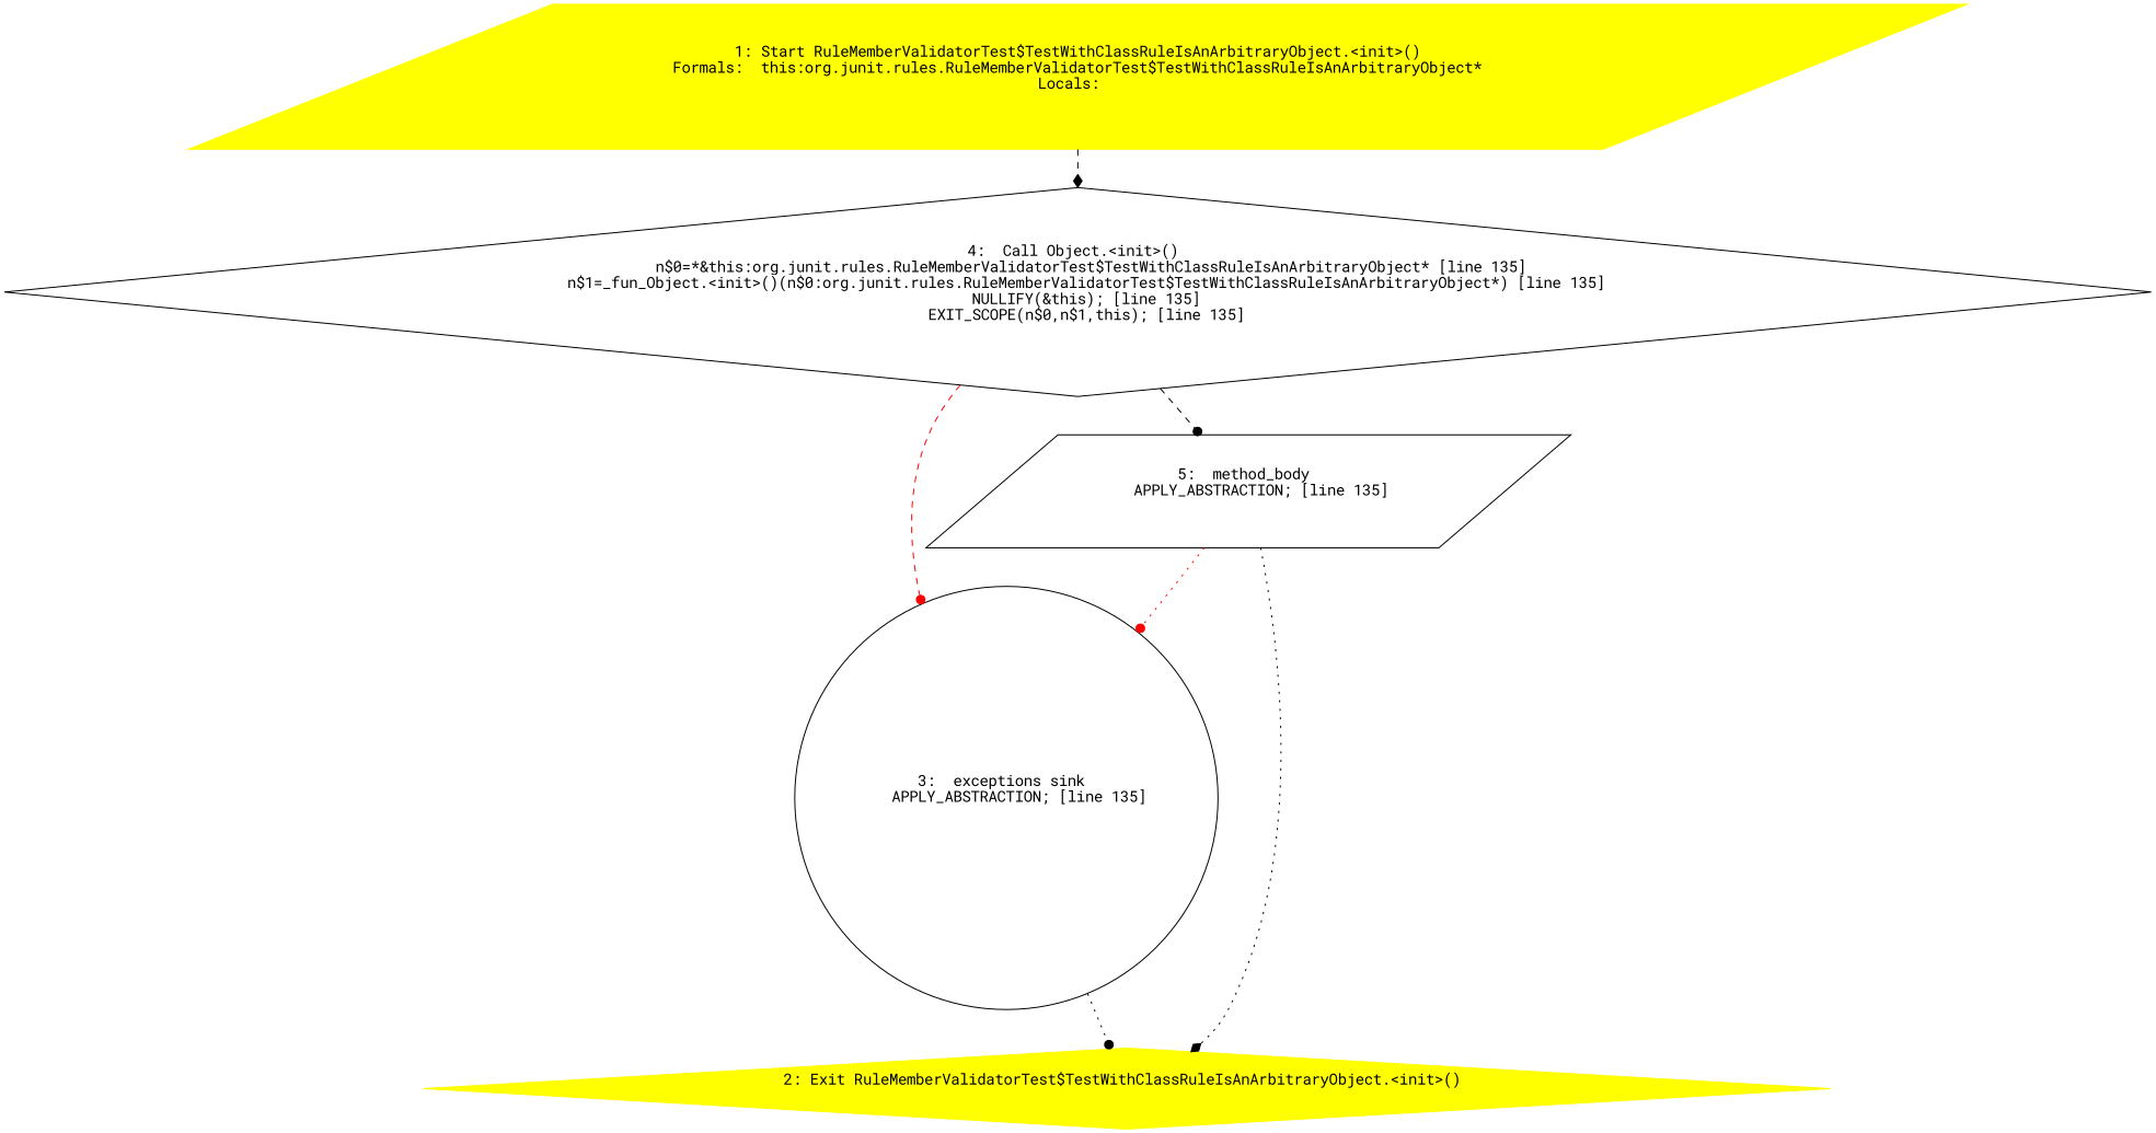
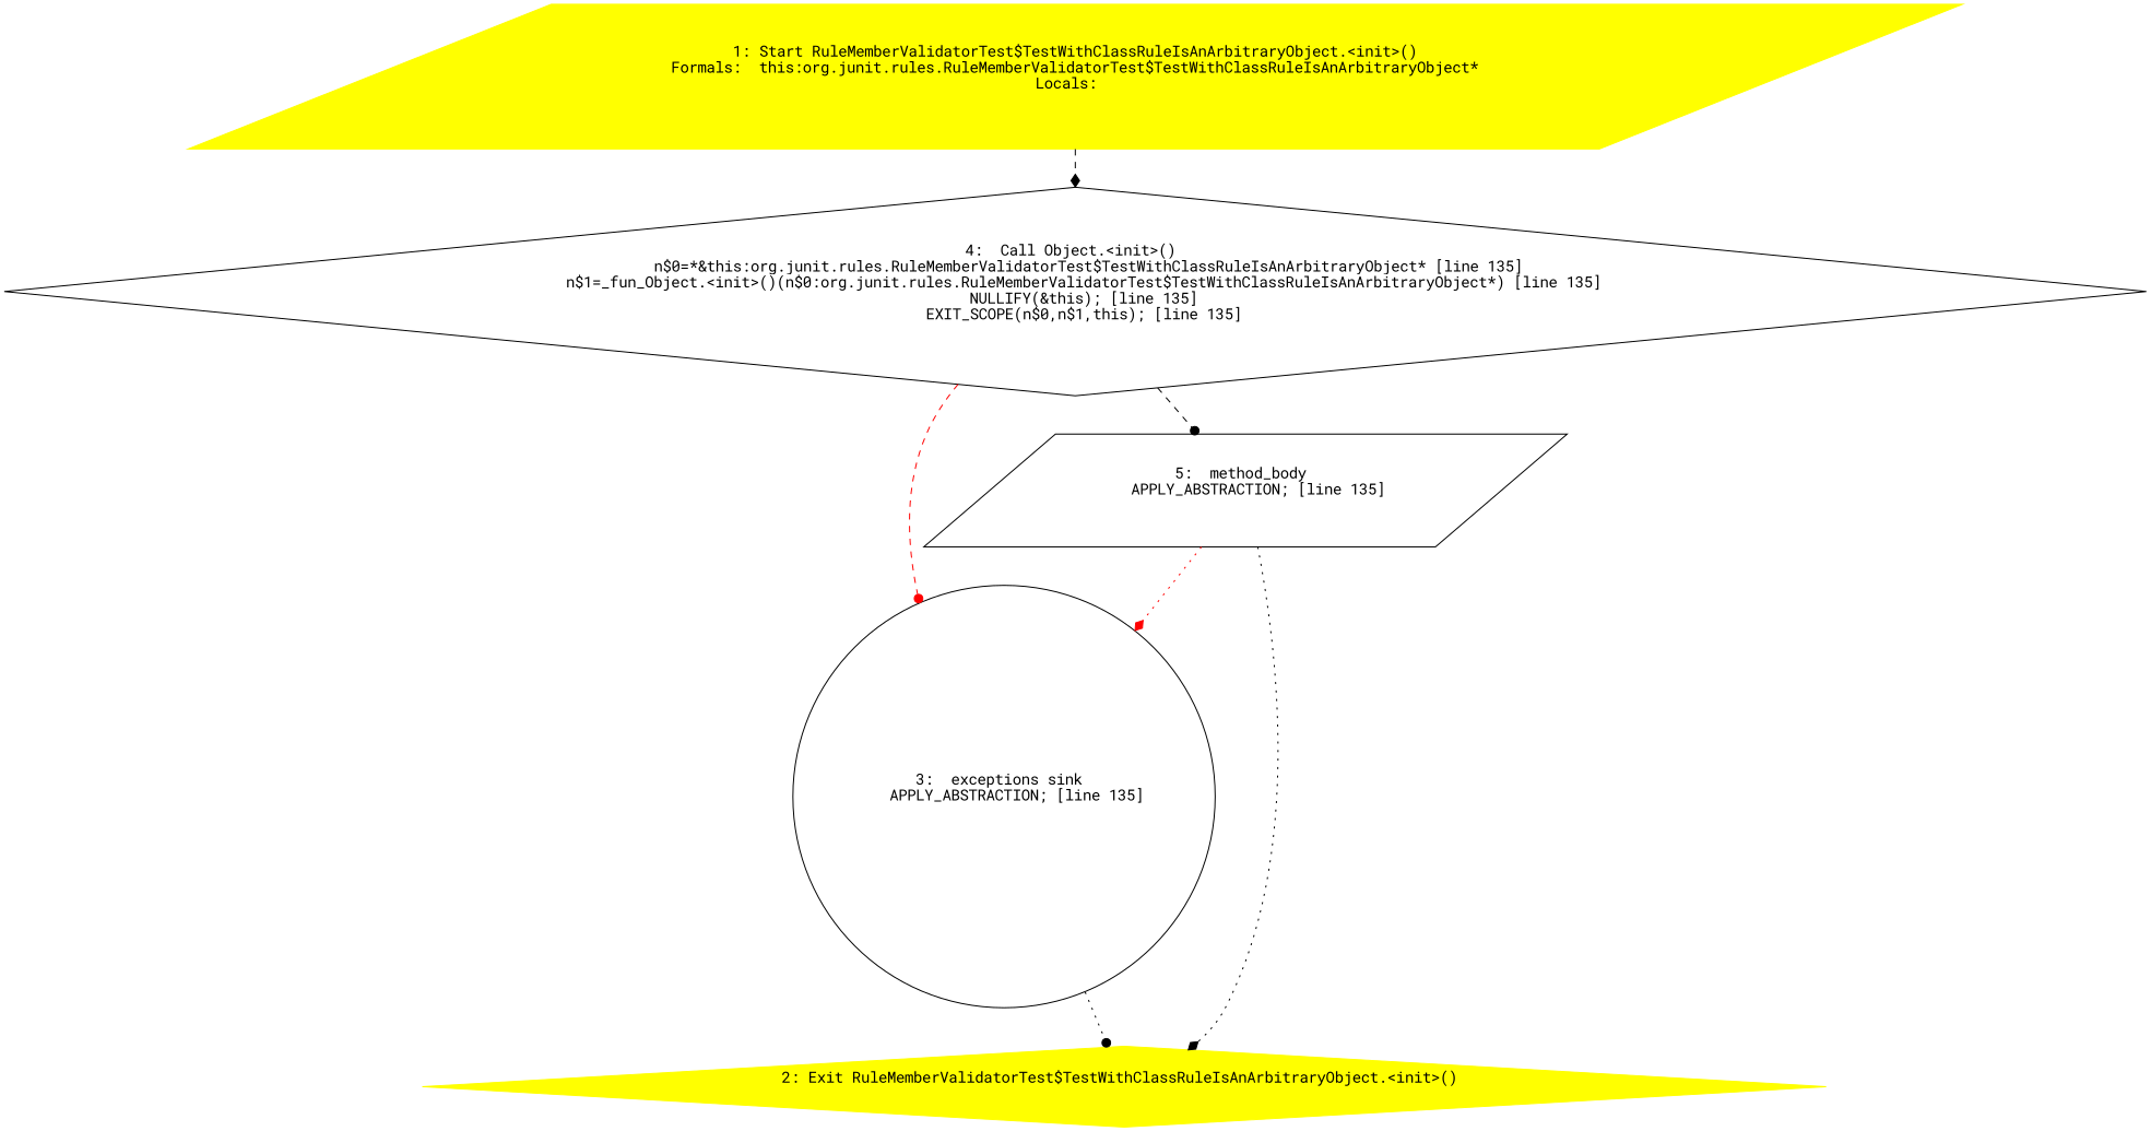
  digraph {
    fontname="Roboto Mono"
    node [shape=parallelogram fontname="Roboto Mono"]
    edge [style=dashed arrowhead=dot fontname="Roboto Mono"]
    n1 [color=yellow label="1: Start RuleMemberValidatorTest$TestWithClassRuleIsAnArbitraryObject.<init>()\nFormals:  this:org.junit.rules.RuleMemberValidatorTest$TestWithClassRuleIsAnArbitraryObject*\nLocals:  \n  " style=filled]
    n2 [label="4:  Call Object.<init>() \n   n$0=*&this:org.junit.rules.RuleMemberValidatorTest$TestWithClassRuleIsAnArbitraryObject* [line 135]\n  n$1=_fun_Object.<init>()(n$0:org.junit.rules.RuleMemberValidatorTest$TestWithClassRuleIsAnArbitraryObject*) [line 135]\n  NULLIFY(&this); [line 135]\n  EXIT_SCOPE(n$0,n$1,this); [line 135]\n " shape=diamond]
    n3 [label="3:  exceptions sink \n   APPLY_ABSTRACTION; [line 135]\n " shape=circle]
    n4 [label="5:  method_body \n   APPLY_ABSTRACTION; [line 135]\n "]
    n5 [color=yellow label="2: Exit RuleMemberValidatorTest$TestWithClassRuleIsAnArbitraryObject.<init>() \n  " style=filled shape=diamond]
    n1 -> n2 [arrowhead=diamond]
    n2 -> n3 [color=red]
    n2 -> n4
    n3 -> n5 [style=dotted]
-   n4 -> n3 [color=red style=dotted]
+   n4 -> n3 [color=red style=dotted arrowhead=diamond]
    n4 -> n5 [style=dotted arrowhead=diamond]
  }
